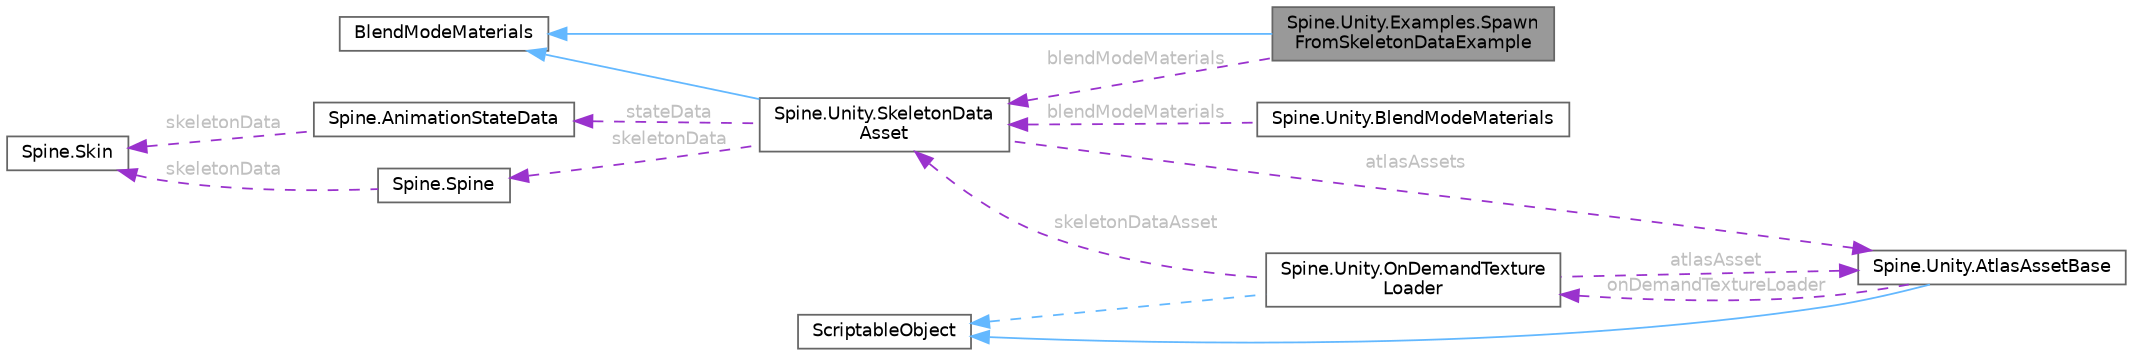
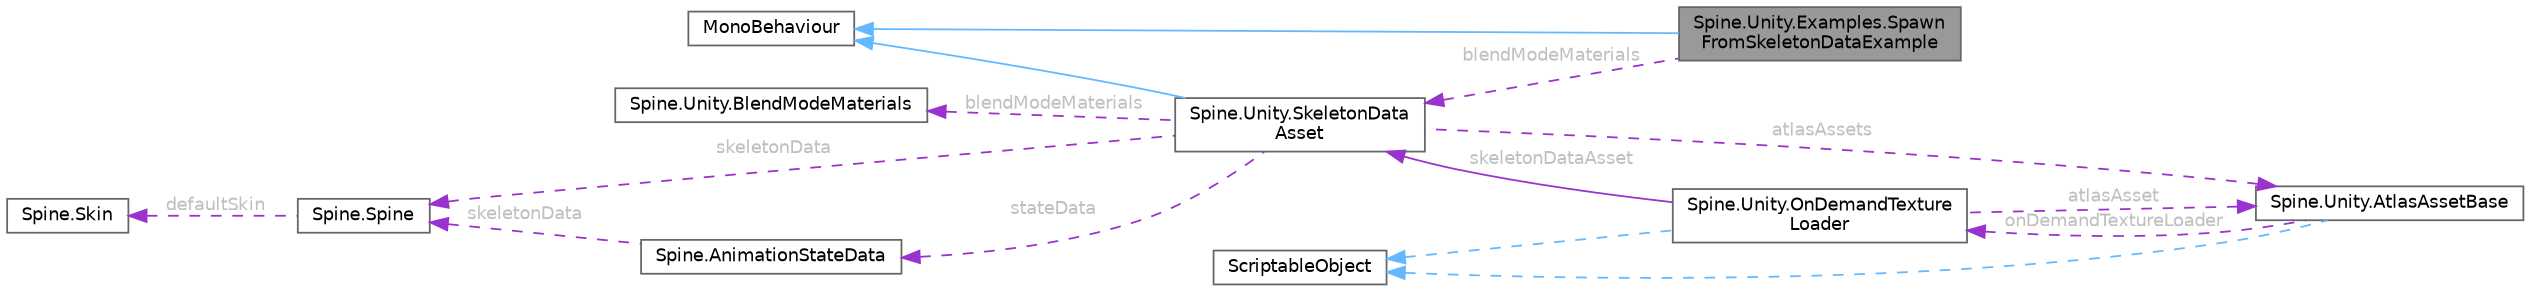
  digraph {
    rankdir=LR
    node [color=gray40 fillcolor=white fontname=Helvetica fontsize=10 shape=box style=filled]
    edge [color=darkorchid3 dir=back fontname=Helvetica fontsize=10 labelfontname=Helvetica labelfontsize=10 style=dashed fontcolor=grey]
    n1 [fillcolor=grey60 fontcolor=black height=0.2 label="Spine.Unity.Examples.Spawn\lFromSkeletonDataExample" width=0.4]
-   n2 [height=0.2 label=BlendModeMaterials width=0.4]
+   n2 [height=0.2 label=MonoBehaviour width=0.4]
    n3 [height=0.2 label="Spine.Unity.SkeletonData\lAsset" width=0.4]
    n4 [height=0.2 label="Spine.Unity.OnDemandTexture\lLoader" width=0.4]
    n5 [height=0.2 label="Spine.Unity.AtlasAssetBase" width=0.4]
    n6 [height=0.2 label=ScriptableObject width=0.4]
    n7 [height=0.2 label="Spine.Unity.BlendModeMaterials" width=0.4]
    n8 [height=0.2 label="Spine.Spine" width=0.4]
    n9 [height=0.2 label="Spine.AnimationStateData" width=0.4]
    n10 [height=0.2 label="Spine.Skin" width=0.4]
    n2 -> n1 [color=steelblue1 style=solid fontcolor=""]
    n2 -> n3 [color=steelblue1 style=solid fontcolor=""]
    n3 -> n1 [label=" blendModeMaterials"]
-   n3 -> n4 [label=" skeletonDataAsset"]
+   n3 -> n4 [label=" skeletonDataAsset" style=solid]
    n4 -> n5 [label=" onDemandTextureLoader"]
    n5 -> n3 [label=" atlasAssets"]
    n5 -> n4 [label=" atlasAsset"]
    n6 -> n4 [color=steelblue1 fontcolor=""]
-   n6 -> n5 [color=steelblue1 style=solid fontcolor=""]
-   n3 -> n7 [label=" blendModeMaterials"]
+   n6 -> n5 [color=steelblue1 fontcolor=""]
+   n7 -> n3 [label=" blendModeMaterials"]
    n8 -> n3 [label=" skeletonData"]
-   n10 -> n9 [label=" skeletonData"]
+   n8 -> n9 [label=" skeletonData"]
    n9 -> n3 [label=" stateData"]
-   n10 -> n8 [label=" skeletonData"]
+   n10 -> n8 [label=" defaultSkin"]
  }
